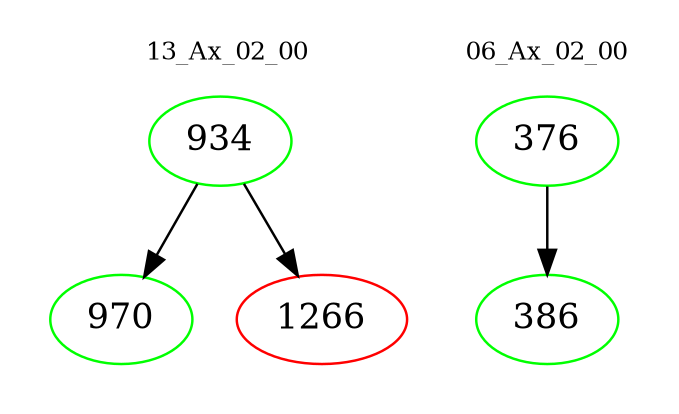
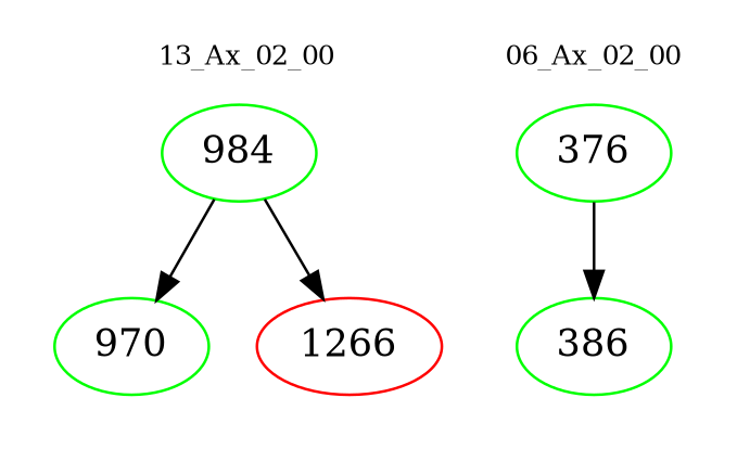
  digraph {
    node [color=green]
    edge [color=black]
-   n1 [label=934]
+   n1 [label=984]
    n2 [label=970]
    n3 [color=red label=1266]
    n4 [label=376]
    n5 [label=386]
    subgraph cluster_1 {
      color=white
      fontsize=10
      label="13_Ax_02_00"
      n1
      n2
      n3
    }
    subgraph cluster_2 {
      color=white
      fontsize=10
      label="06_Ax_02_00"
      n4
      n5
    }
    n1 -> n2
    n1 -> n3
    n4 -> n5
  }
